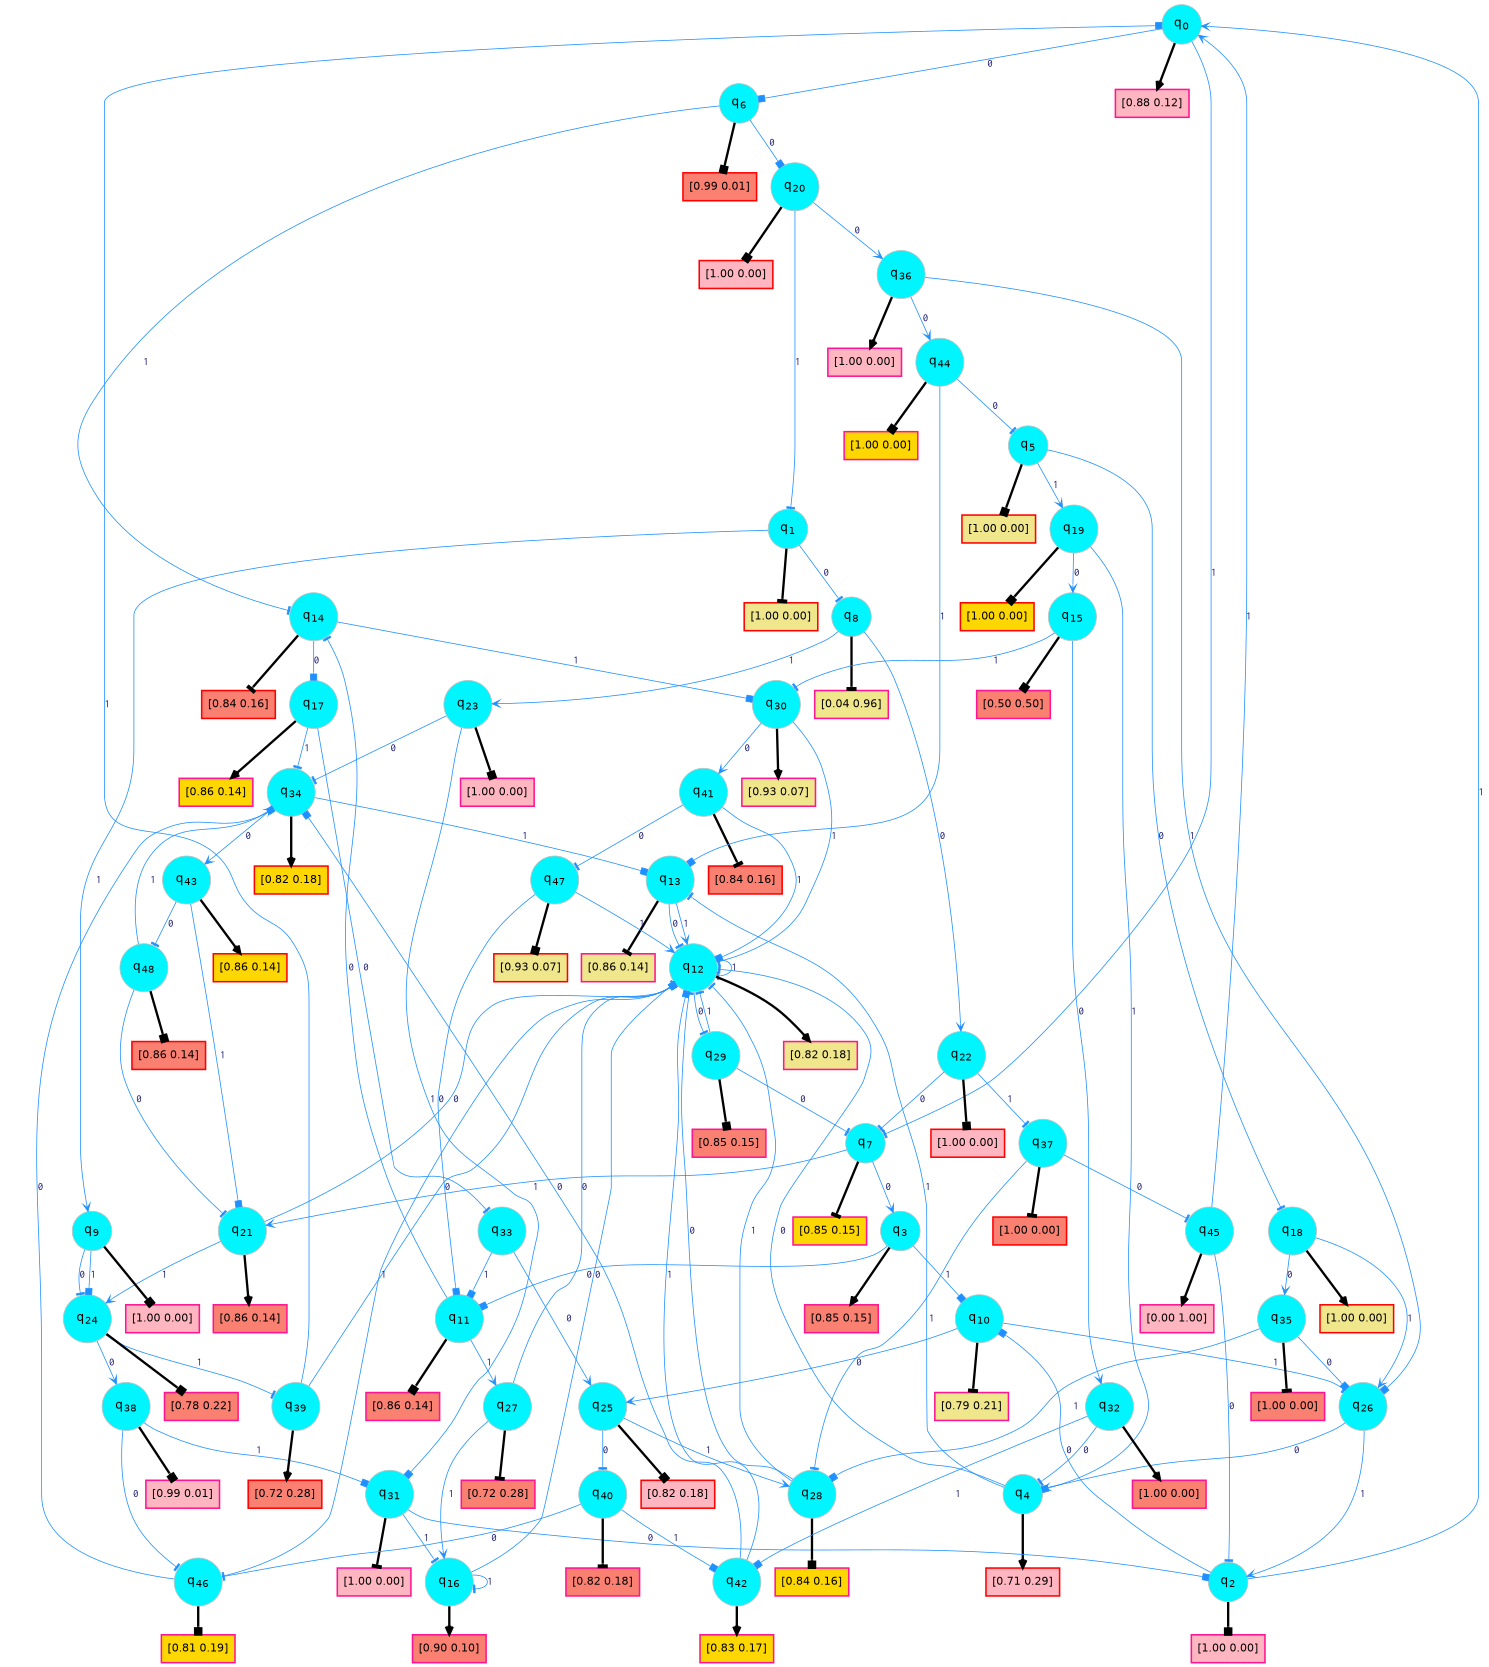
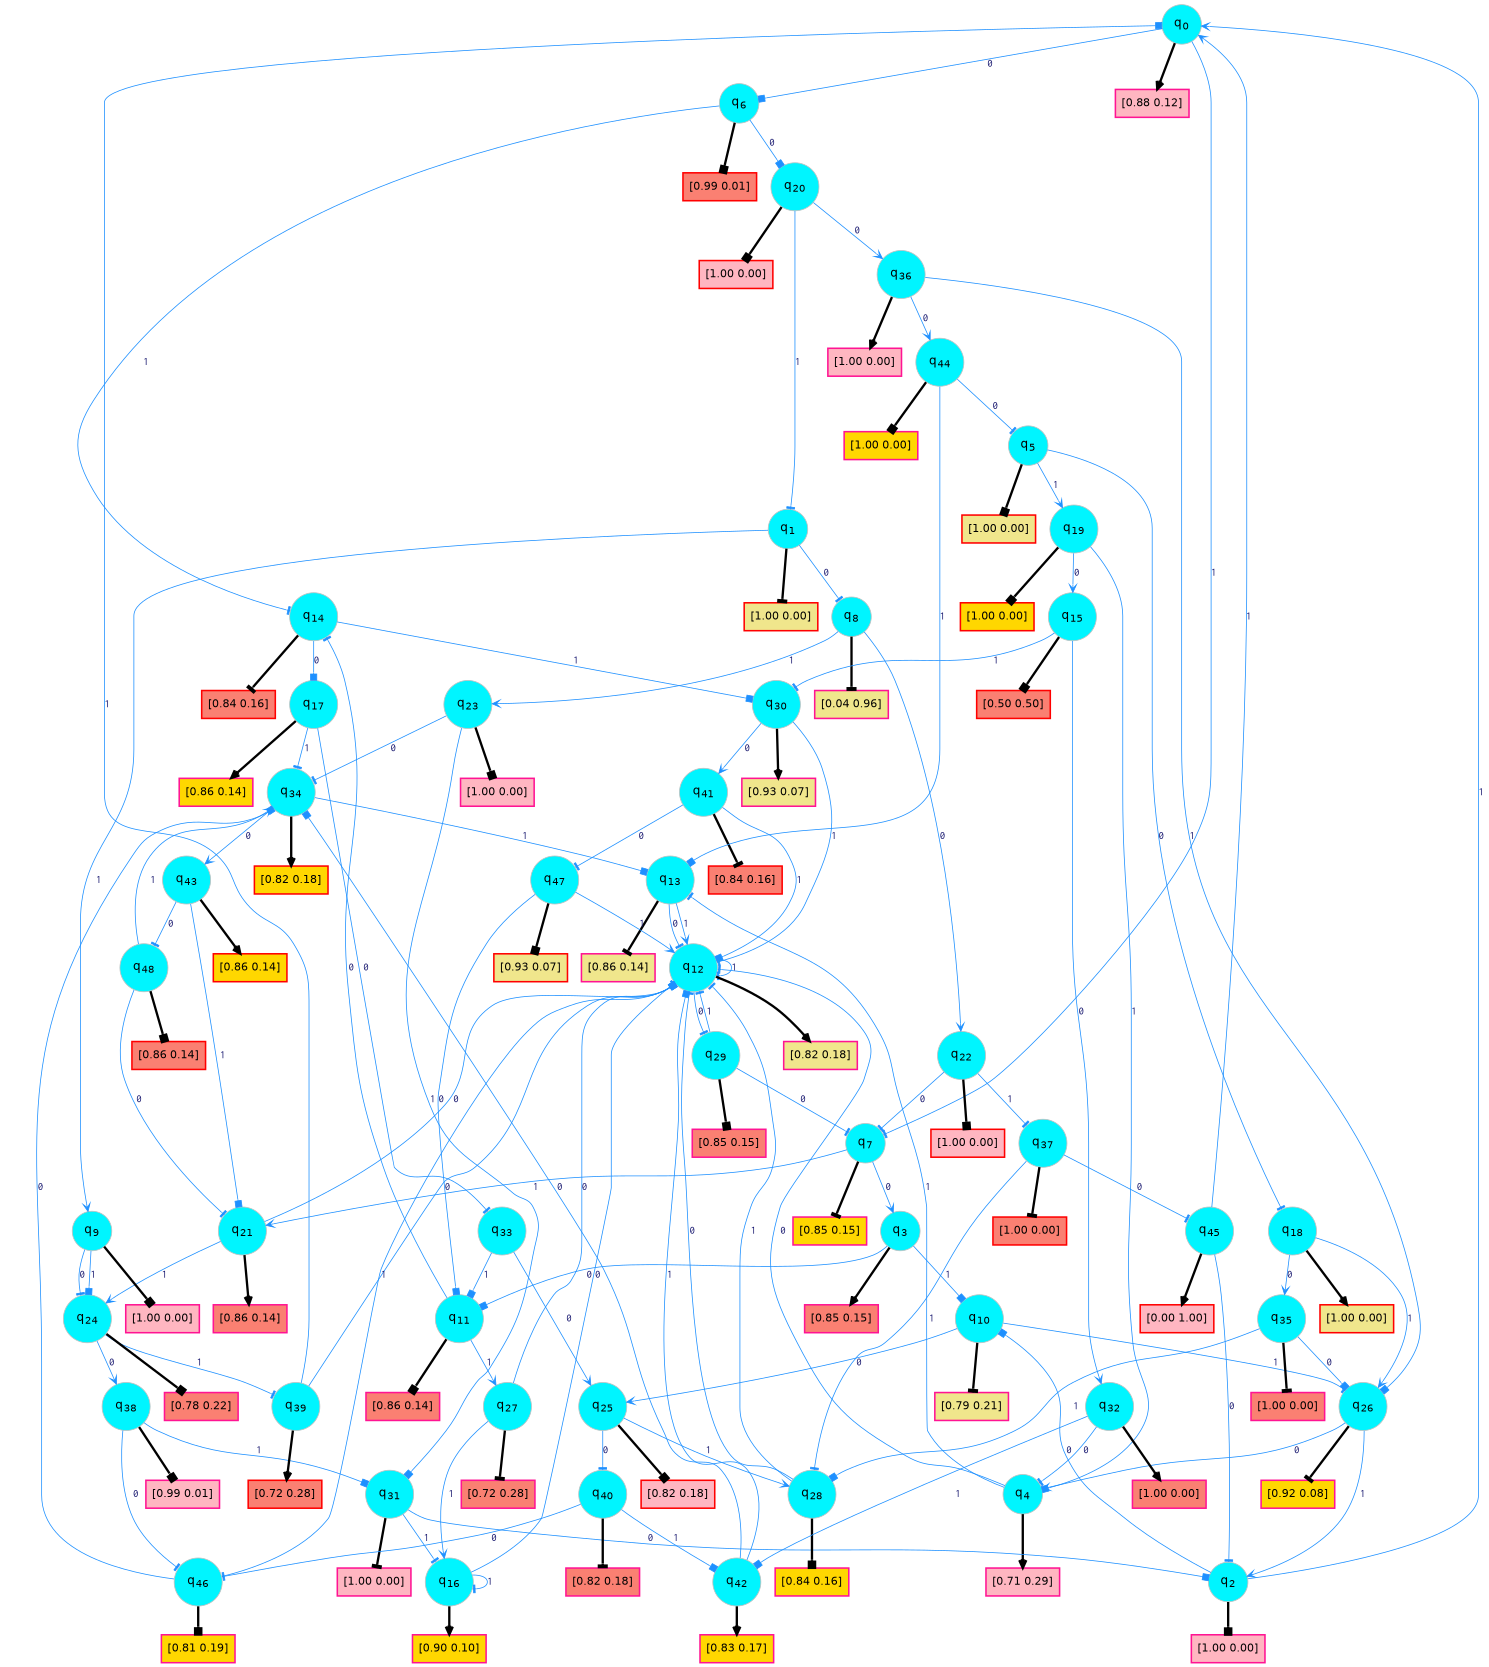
  digraph {
    rankdir=TD
    node [color=gray fillcolor=turquoise1 fontcolor=black fontname=Helvetica fontsize=16 fontweight=bold shape=circle style=filled]
    edge [arrowhead=tee arrowsize=1 color=dodgerblue1 fontcolor=midnightblue fontname=courier fontweight=bold penwidth=1 style=solid weight=20]
    n1 [label=<q<SUB>0</SUB>>]
    n2 [label=<q<SUB>6</SUB>>]
    n3 [label=<q<SUB>7</SUB>>]
    n4 [color=deeppink fillcolor=lightpink fontsize=14 label="[0.88 0.12]" penwidth=2 shape=box]
    n5 [label=<q<SUB>14</SUB>>]
    n6 [label=<q<SUB>20</SUB>>]
    n7 [color=red fillcolor=salmon fontsize=14 label="[0.99 0.01]" penwidth=2 shape=box]
    n8 [label=<q<SUB>3</SUB>>]
    n9 [label=<q<SUB>21</SUB>>]
    n10 [color=deeppink fillcolor=gold fontsize=14 label="[0.85 0.15]" penwidth=2 shape=box]
    n11 [label=<q<SUB>1</SUB>>]
    n12 [label=<q<SUB>8</SUB>>]
    n13 [label=<q<SUB>9</SUB>>]
    n14 [color=red fillcolor=khaki fontsize=14 label="[1.00 0.00]" penwidth=2 shape=box]
    n15 [label=<q<SUB>22</SUB>>]
    n16 [label=<q<SUB>23</SUB>>]
    n17 [color=deeppink fillcolor=khaki fontsize=14 label="[0.04 0.96]" penwidth=2 shape=box]
    n18 [label=<q<SUB>24</SUB>>]
    n19 [color=deeppink fillcolor=lightpink fontsize=14 label="[1.00 0.00]" penwidth=2 shape=box]
    n20 [label=<q<SUB>2</SUB>>]
    n21 [label=<q<SUB>10</SUB>>]
    n22 [color=deeppink fillcolor=lightpink fontsize=14 label="[1.00 0.00]" penwidth=2 shape=box]
    n23 [label=<q<SUB>25</SUB>>]
    n24 [label=<q<SUB>26</SUB>>]
    n25 [color=deeppink fillcolor=khaki fontsize=14 label="[0.79 0.21]" penwidth=2 shape=box]
    n26 [label=<q<SUB>11</SUB>>]
    n27 [color=deeppink fillcolor=salmon fontsize=14 label="[0.85 0.15]" penwidth=2 shape=box]
    n28 [label=<q<SUB>27</SUB>>]
    n29 [color=deeppink fillcolor=salmon fontsize=14 label="[0.86 0.14]" penwidth=2 shape=box]
    n30 [label=<q<SUB>4</SUB>>]
    n31 [label=<q<SUB>12</SUB>>]
    n32 [label=<q<SUB>13</SUB>>]
-   n33 [color=red fillcolor=lightpink fontsize=14 label="[0.71 0.29]" penwidth=2 shape=box]
+   n33 [color=deeppink fillcolor=lightpink fontsize=14 label="[0.71 0.29]" penwidth=2 shape=box]
    n34 [label=<q<SUB>29</SUB>>]
    n35 [color=deeppink fillcolor=khaki fontsize=14 label="[0.82 0.18]" penwidth=2 shape=box]
    n36 [color=deeppink fillcolor=khaki fontsize=14 label="[0.86 0.14]" penwidth=2 shape=box]
    n37 [label=<q<SUB>5</SUB>>]
    n38 [label=<q<SUB>18</SUB>>]
    n39 [label=<q<SUB>19</SUB>>]
    n40 [color=red fillcolor=khaki fontsize=14 label="[1.00 0.00]" penwidth=2 shape=box]
    n41 [label=<q<SUB>35</SUB>>]
    n42 [color=red fillcolor=khaki fontsize=14 label="[1.00 0.00]" penwidth=2 shape=box]
    n43 [label=<q<SUB>15</SUB>>]
    n44 [color=red fillcolor=gold fontsize=14 label="[1.00 0.00]" penwidth=2 shape=box]
    n45 [label=<q<SUB>17</SUB>>]
    n46 [label=<q<SUB>30</SUB>>]
    n47 [color=red fillcolor=salmon fontsize=14 label="[0.84 0.16]" penwidth=2 shape=box]
    n48 [label=<q<SUB>36</SUB>>]
    n49 [color=red fillcolor=lightpink fontsize=14 label="[1.00 0.00]" penwidth=2 shape=box]
    n50 [color=deeppink fillcolor=salmon fontsize=14 label="[0.86 0.14]" penwidth=2 shape=box]
    n51 [label=<q<SUB>37</SUB>>]
    n52 [color=red fillcolor=lightpink fontsize=14 label="[1.00 0.00]" penwidth=2 shape=box]
    n53 [label=<q<SUB>34</SUB>>]
    n54 [label=<q<SUB>31</SUB>>]
    n55 [color=deeppink fillcolor=lightpink fontsize=14 label="[1.00 0.00]" penwidth=2 shape=box]
    n56 [label=<q<SUB>38</SUB>>]
    n57 [label=<q<SUB>39</SUB>>]
    n58 [color=deeppink fillcolor=salmon fontsize=14 label="[0.78 0.22]" penwidth=2 shape=box]
    n59 [label=<q<SUB>28</SUB>>]
    n60 [label=<q<SUB>40</SUB>>]
    n61 [color=red fillcolor=lightpink fontsize=14 label="[0.82 0.18]" penwidth=2 shape=box]
+   n62 [color=deeppink fillcolor=gold fontsize=14 label="[0.92 0.08]" penwidth=2 shape=box]
    n63 [label=<q<SUB>16</SUB>>]
    n64 [color=deeppink fillcolor=salmon fontsize=14 label="[0.72 0.28]" penwidth=2 shape=box]
    n65 [color=deeppink fillcolor=salmon fontsize=14 label="[0.85 0.15]" penwidth=2 shape=box]
    n66 [label=<q<SUB>33</SUB>>]
    n67 [color=deeppink fillcolor=gold fontsize=14 label="[0.86 0.14]" penwidth=2 shape=box]
    n68 [label=<q<SUB>41</SUB>>]
    n69 [color=deeppink fillcolor=khaki fontsize=14 label="[0.93 0.07]" penwidth=2 shape=box]
    n70 [label=<q<SUB>32</SUB>>]
-   n71 [color=deeppink fillcolor=salmon fontsize=14 label="[0.50 0.50]" penwidth=2 shape=box]
+   n71 [color=red fillcolor=salmon fontsize=14 label="[0.50 0.50]" penwidth=2 shape=box]
    n72 [label=<q<SUB>42</SUB>>]
    n73 [color=deeppink fillcolor=salmon fontsize=14 label="[1.00 0.00]" penwidth=2 shape=box]
-   n74 [color=deeppink fillcolor=salmon fontsize=14 label="[0.90 0.10]" penwidth=2 shape=box]
+   n74 [color=deeppink fillcolor=gold fontsize=14 label="[0.90 0.10]" penwidth=2 shape=box]
    n75 [label=<q<SUB>43</SUB>>]
    n76 [color=red fillcolor=gold fontsize=14 label="[0.82 0.18]" penwidth=2 shape=box]
    n77 [color=deeppink fillcolor=salmon fontsize=14 label="[1.00 0.00]" penwidth=2 shape=box]
    n78 [label=<q<SUB>44</SUB>>]
    n79 [color=deeppink fillcolor=lightpink fontsize=14 label="[1.00 0.00]" penwidth=2 shape=box]
    n80 [label=<q<SUB>45</SUB>>]
    n81 [color=red fillcolor=salmon fontsize=14 label="[1.00 0.00]" penwidth=2 shape=box]
    n82 [color=deeppink fillcolor=lightpink fontsize=14 label="[1.00 0.00]" penwidth=2 shape=box]
    n83 [label=<q<SUB>46</SUB>>]
    n84 [color=deeppink fillcolor=lightpink fontsize=14 label="[0.99 0.01]" penwidth=2 shape=box]
    n85 [color=red fillcolor=salmon fontsize=14 label="[0.72 0.28]" penwidth=2 shape=box]
    n86 [color=deeppink fillcolor=gold fontsize=14 label="[0.84 0.16]" penwidth=2 shape=box]
    n87 [color=deeppink fillcolor=salmon fontsize=14 label="[0.82 0.18]" penwidth=2 shape=box]
    n88 [label=<q<SUB>47</SUB>>]
    n89 [color=red fillcolor=salmon fontsize=14 label="[0.84 0.16]" penwidth=2 shape=box]
    n90 [color=deeppink fillcolor=gold fontsize=14 label="[0.83 0.17]" penwidth=2 shape=box]
    n91 [label=<q<SUB>48</SUB>>]
    n92 [color=red fillcolor=gold fontsize=14 label="[0.86 0.14]" penwidth=2 shape=box]
    n93 [color=deeppink fillcolor=gold fontsize=14 label="[1.00 0.00]" penwidth=2 shape=box]
-   n94 [color=deeppink fillcolor=lightpink fontsize=14 label="[0.00 1.00]" penwidth=2 shape=box]
+   n94 [color=red fillcolor=lightpink fontsize=14 label="[0.00 1.00]" penwidth=2 shape=box]
    n95 [color=deeppink fillcolor=gold fontsize=14 label="[0.81 0.19]" penwidth=2 shape=box]
    n96 [color=red fillcolor=khaki fontsize=14 label="[0.93 0.07]" penwidth=2 shape=box]
    n97 [color=red fillcolor=salmon fontsize=14 label="[0.86 0.14]" penwidth=2 shape=box]
    n1 -> n2 [arrowhead=box label=0]
    n1 -> n3 [label=1]
    n1 -> n4 [arrowhead=vee color=black penwidth=3]
    n2 -> n5 [label=1]
    n2 -> n6 [arrowhead=box label=0]
    n2 -> n7 [arrowhead=box color=black penwidth=3]
    n3 -> n8 [arrowhead=vee label=0]
    n3 -> n9 [arrowhead=vee label=1]
    n3 -> n10 [color=black penwidth=3]
    n5 -> n45 [arrowhead=box label=0]
    n5 -> n46 [arrowhead=box label=1]
    n5 -> n47 [color=black penwidth=3]
    n6 -> n11 [label=1]
    n6 -> n48 [arrowhead=vee label=0]
    n6 -> n49 [arrowhead=box color=black penwidth=3]
    n8 -> n21 [arrowhead=box label=1]
    n8 -> n26 [arrowhead=box label=0]
    n8 -> n27 [arrowhead=vee color=black penwidth=3]
    n9 -> n18 [arrowhead=vee label=1]
    n9 -> n31 [arrowhead=box label=0]
    n9 -> n50 [arrowhead=vee color=black penwidth=3]
    n11 -> n12 [label=0]
    n11 -> n13 [arrowhead=vee label=1]
    n11 -> n14 [color=black penwidth=3]
    n12 -> n15 [arrowhead=vee label=0]
    n12 -> n16 [arrowhead=vee label=1]
    n12 -> n17 [color=black penwidth=3]
    n13 -> n18 [label=0]
    n13 -> n18 [arrowhead=box label=1]
    n13 -> n19 [arrowhead=box color=black penwidth=3]
    n15 -> n3 [label=0]
    n15 -> n51 [label=1]
    n15 -> n52 [arrowhead=box color=black penwidth=3]
    n16 -> n53 [label=0]
    n16 -> n54 [arrowhead=box label=1]
    n16 -> n55 [arrowhead=box color=black penwidth=3]
    n18 -> n56 [arrowhead=vee label=0]
    n18 -> n57 [label=1]
    n18 -> n58 [arrowhead=box color=black penwidth=3]
    n20 -> n1 [arrowhead=vee label=1]
    n20 -> n21 [arrowhead=box label=0]
    n20 -> n22 [arrowhead=box color=black penwidth=3]
    n21 -> n23 [arrowhead=vee label=0]
    n21 -> n24 [label=1]
    n21 -> n25 [color=black penwidth=3]
    n23 -> n59 [arrowhead=vee label=1]
    n23 -> n60 [label=0]
    n23 -> n61 [arrowhead=box color=black penwidth=3]
    n24 -> n20 [arrowhead=vee label=1]
    n24 -> n30 [arrowhead=vee label=0]
+   n24 -> n62 [color=black penwidth=3]
    n26 -> n5 [label=0]
    n26 -> n28 [arrowhead=vee label=1]
    n26 -> n29 [arrowhead=box color=black penwidth=3]
    n28 -> n31 [arrowhead=box label=0]
    n28 -> n63 [arrowhead=vee label=1]
    n28 -> n64 [color=black penwidth=3]
    n30 -> n31 [label=0]
    n30 -> n32 [label=1]
    n30 -> n33 [arrowhead=vee color=black penwidth=3]
    n31 -> n31 [label=1]
    n31 -> n34 [label=0]
    n31 -> n35 [arrowhead=vee color=black penwidth=3]
    n32 -> n31 [label=0]
    n32 -> n31 [arrowhead=vee label=1]
    n32 -> n36 [color=black penwidth=3]
    n34 -> n3 [label=0]
    n34 -> n31 [label=1]
    n34 -> n65 [arrowhead=box color=black penwidth=3]
    n37 -> n38 [label=0]
    n37 -> n39 [arrowhead=vee label=1]
    n37 -> n40 [arrowhead=box color=black penwidth=3]
    n38 -> n24 [arrowhead=vee label=1]
    n38 -> n41 [arrowhead=vee label=0]
    n38 -> n42 [arrowhead=vee color=black penwidth=3]
    n39 -> n30 [arrowhead=box label=1]
    n39 -> n43 [arrowhead=vee label=0]
    n39 -> n44 [arrowhead=box color=black penwidth=3]
    n41 -> n24 [arrowhead=box label=0]
    n41 -> n59 [arrowhead=box label=1]
    n41 -> n77 [color=black penwidth=3]
    n43 -> n46 [label=1]
    n43 -> n70 [arrowhead=vee label=0]
    n43 -> n71 [arrowhead=box color=black penwidth=3]
    n45 -> n53 [label=1]
    n45 -> n66 [label=0]
    n45 -> n67 [arrowhead=vee color=black penwidth=3]
    n46 -> n31 [label=1]
    n46 -> n68 [arrowhead=vee label=0]
    n46 -> n69 [arrowhead=vee color=black penwidth=3]
    n48 -> n24 [arrowhead=box label=1]
    n48 -> n78 [arrowhead=vee label=0]
    n48 -> n79 [arrowhead=vee color=black penwidth=3]
    n51 -> n59 [label=1]
    n51 -> n80 [label=0]
    n51 -> n81 [color=black penwidth=3]
    n53 -> n32 [arrowhead=box label=1]
    n53 -> n75 [arrowhead=vee label=0]
    n53 -> n76 [arrowhead=vee color=black penwidth=3]
    n54 -> n20 [arrowhead=box label=0]
    n54 -> n63 [label=1]
    n54 -> n82 [color=black penwidth=3]
    n56 -> n54 [arrowhead=box label=1]
    n56 -> n83 [label=0]
    n56 -> n84 [arrowhead=box color=black penwidth=3]
    n57 -> n1 [arrowhead=box label=1]
    n57 -> n31 [arrowhead=box label=0]
    n57 -> n85 [arrowhead=vee color=black penwidth=3]
    n59 -> n31 [label=0]
    n59 -> n31 [label=1]
    n59 -> n86 [arrowhead=box color=black penwidth=3]
    n60 -> n72 [arrowhead=box label=1]
    n60 -> n83 [label=0]
    n60 -> n87 [color=black penwidth=3]
    n63 -> n31 [label=0]
    n63 -> n63 [label=1]
    n63 -> n74 [arrowhead=vee color=black penwidth=3]
    n66 -> n23 [arrowhead=vee label=0]
    n66 -> n26 [arrowhead=box label=1]
    n68 -> n31 [arrowhead=box label=1]
    n68 -> n88 [label=0]
    n68 -> n89 [color=black penwidth=3]
    n70 -> n30 [label=0]
    n70 -> n72 [arrowhead=box label=1]
    n70 -> n73 [arrowhead=vee color=black penwidth=3]
    n72 -> n31 [arrowhead=box label=1]
    n72 -> n53 [arrowhead=box label=0]
    n72 -> n90 [arrowhead=vee color=black penwidth=3]
    n75 -> n9 [arrowhead=box label=1]
    n75 -> n91 [label=0]
    n75 -> n92 [arrowhead=vee color=black penwidth=3]
    n78 -> n32 [arrowhead=box label=1]
    n78 -> n37 [label=0]
    n78 -> n93 [arrowhead=box color=black penwidth=3]
    n80 -> n1 [arrowhead=vee label=1]
    n80 -> n20 [label=0]
    n80 -> n94 [arrowhead=vee color=black penwidth=3]
    n83 -> n31 [arrowhead=box label=1]
    n83 -> n53 [arrowhead=box label=0]
    n83 -> n95 [arrowhead=box color=black penwidth=3]
    n88 -> n26 [arrowhead=box label=0]
    n88 -> n31 [arrowhead=vee label=1]
    n88 -> n96 [arrowhead=box color=black penwidth=3]
    n91 -> n9 [label=0]
    n91 -> n53 [arrowhead=vee label=1]
    n91 -> n97 [arrowhead=box color=black penwidth=3]
  }
